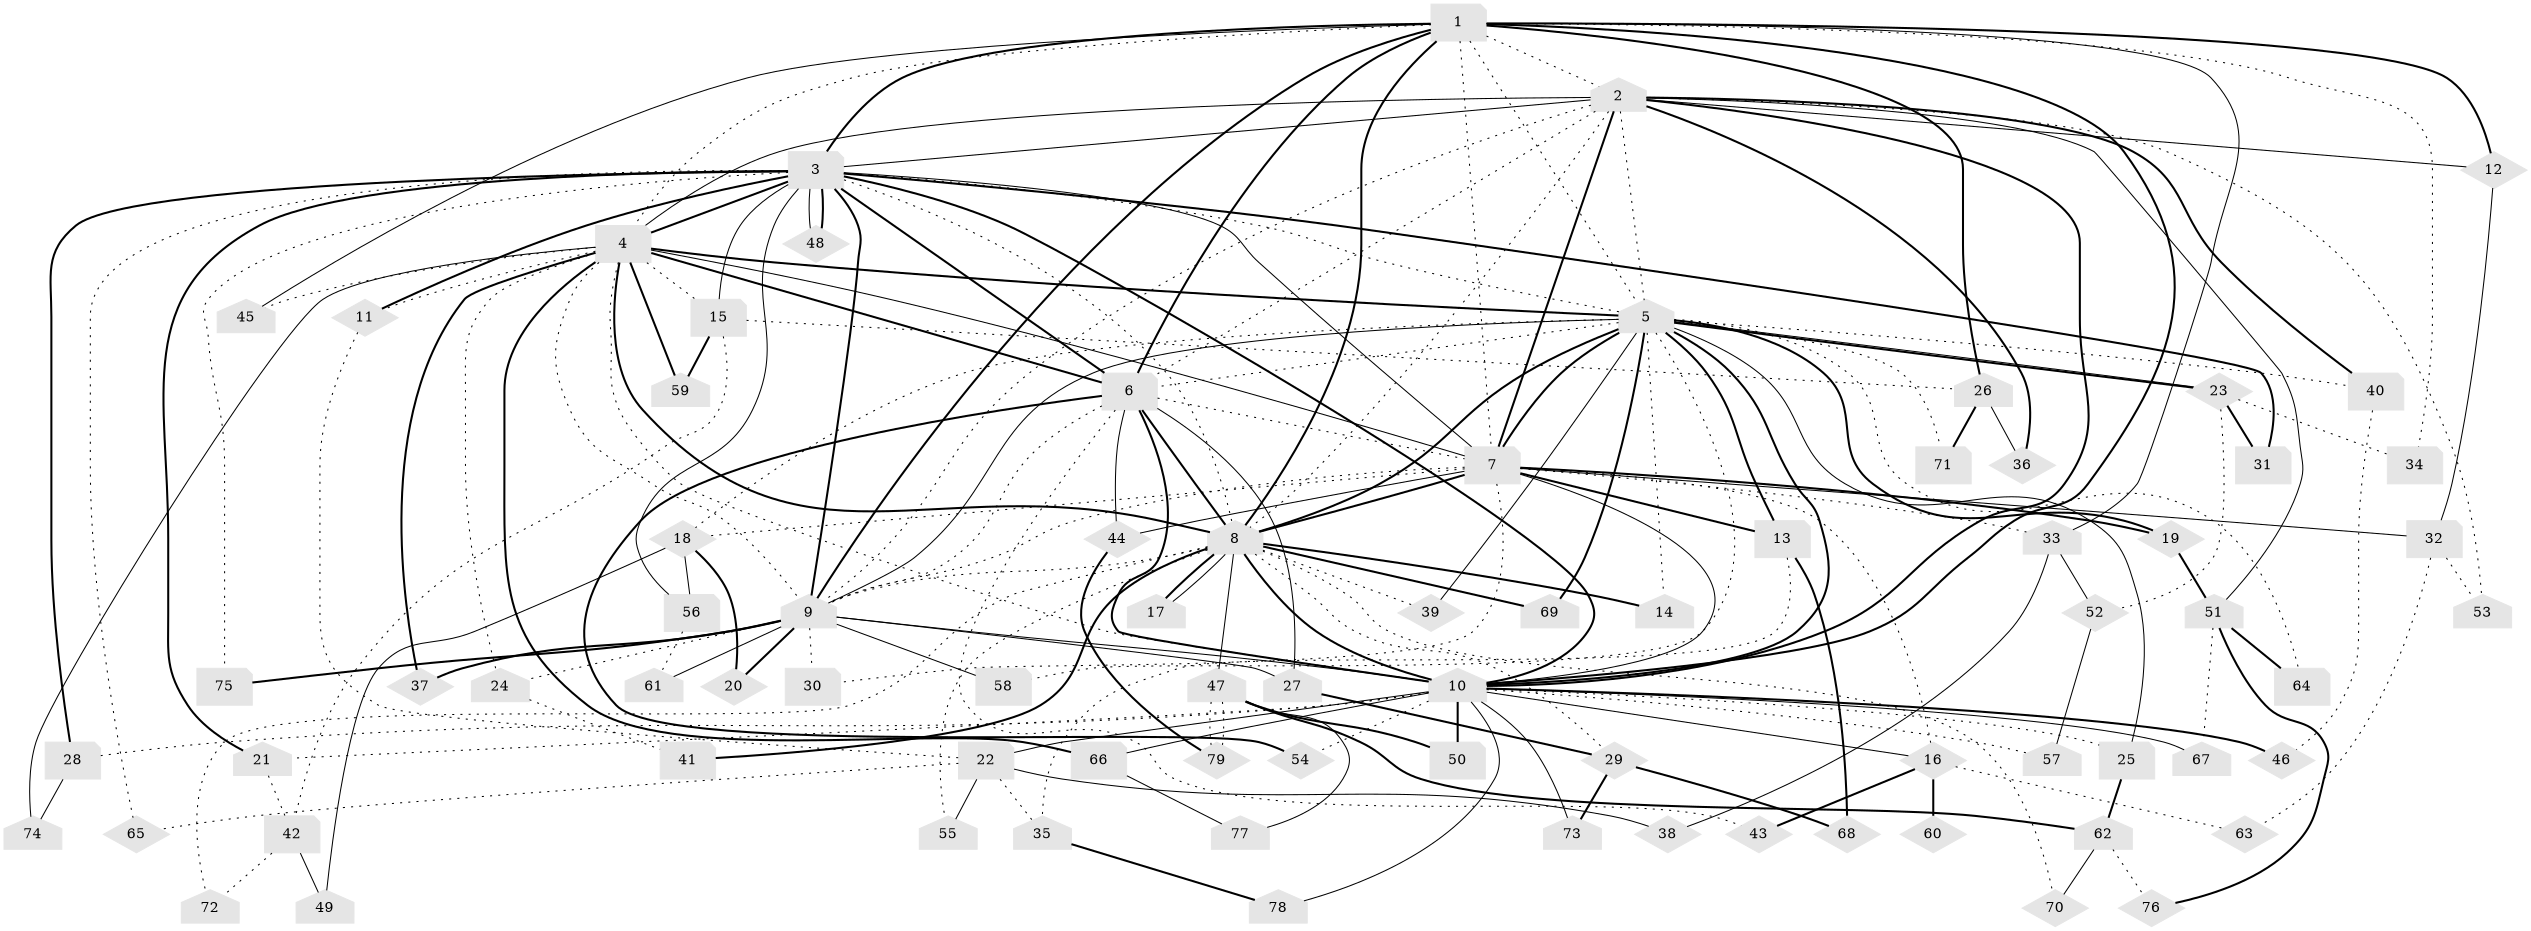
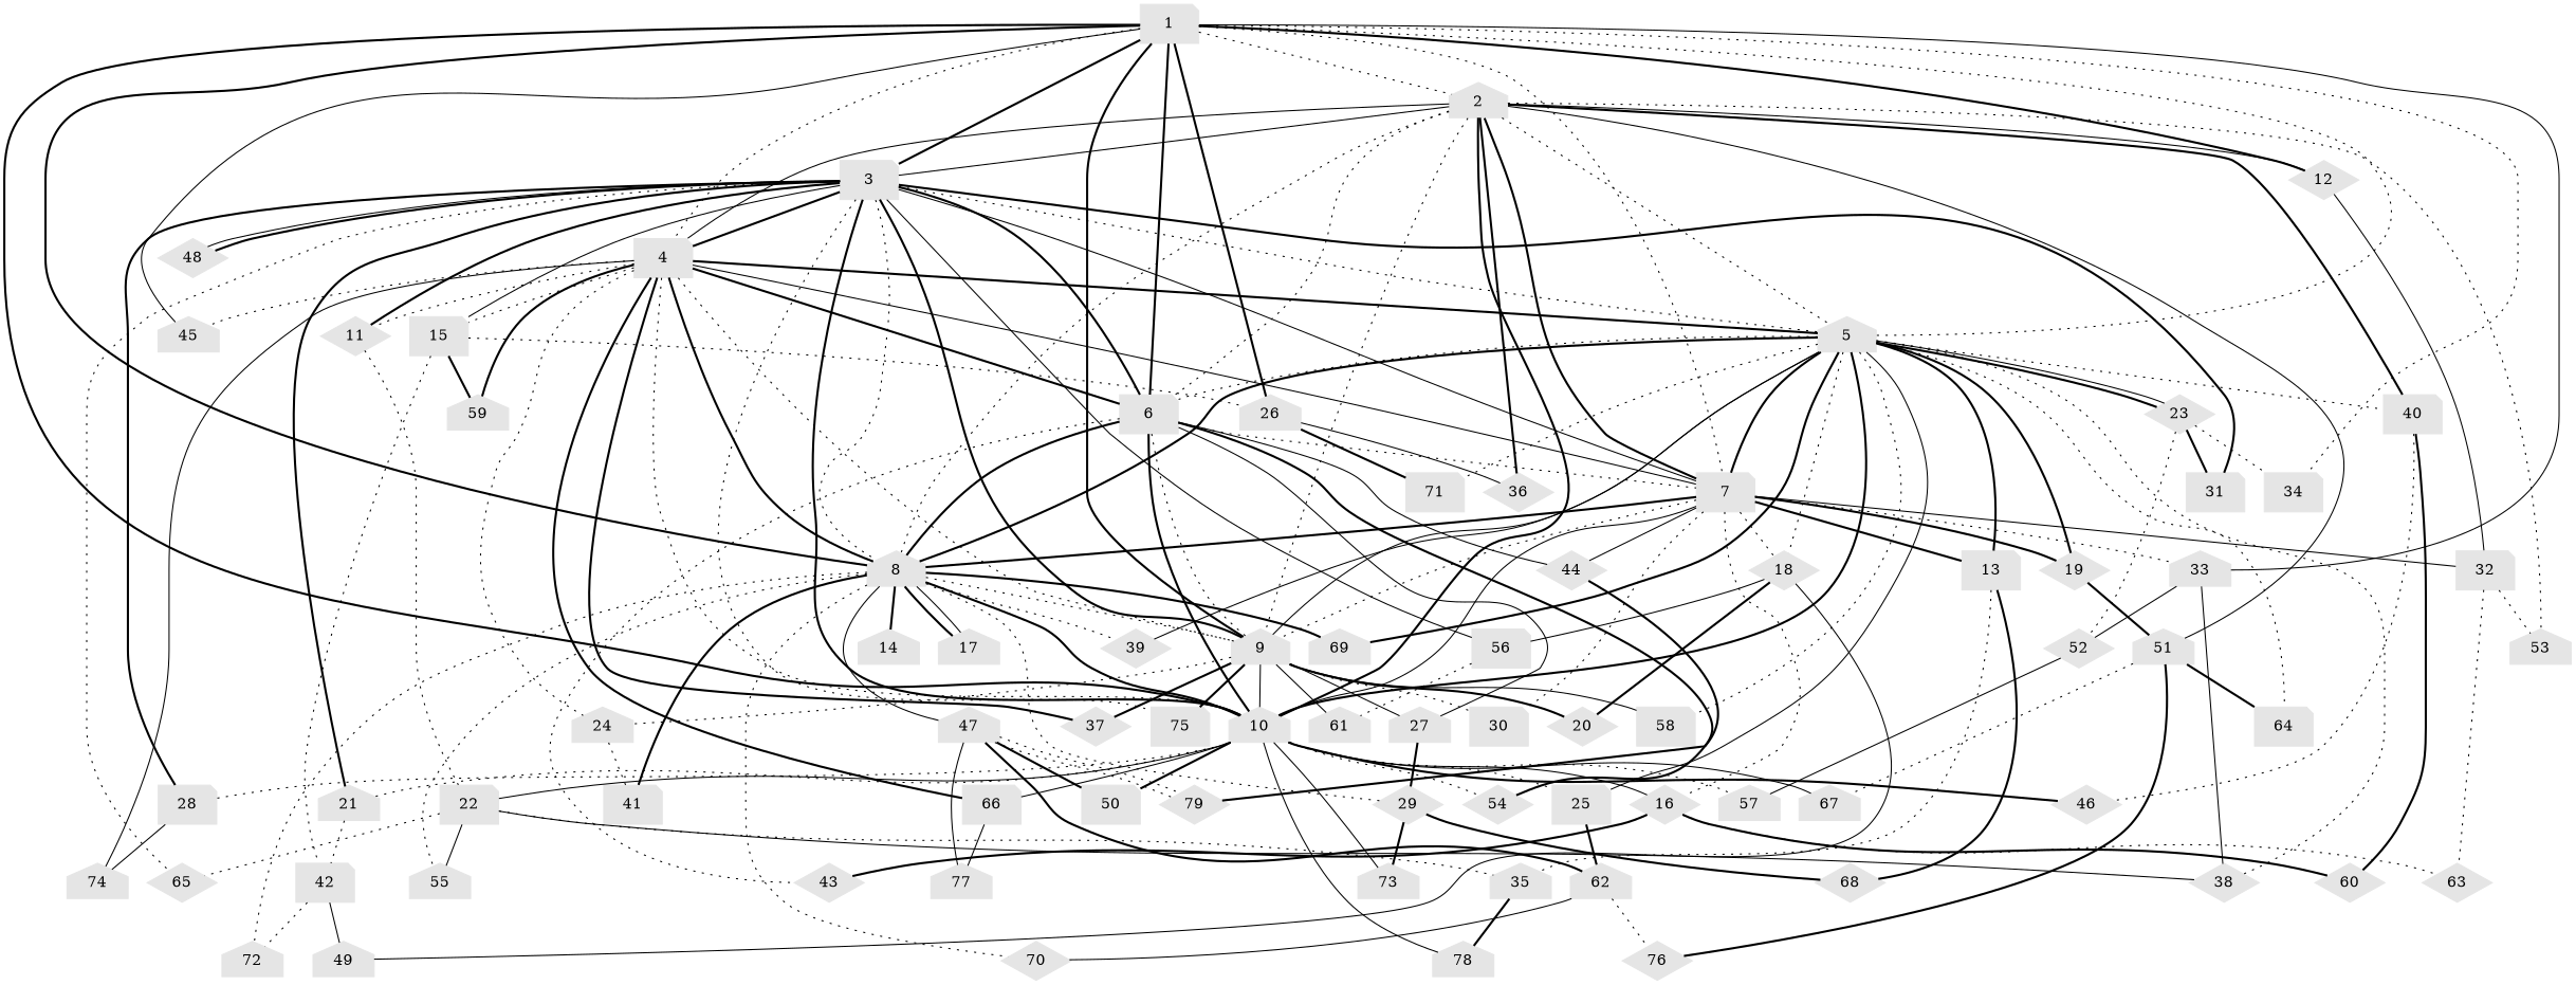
  graph {
    node [color=gray90 shape=house style=filled]
    edge [style=dotted]
    1 [shape=note]
    2
    3 [shape=note]
    4 [shape=note]
    5
    6 [shape=note]
    7 [shape=note]
    8
    9
    10
    12 [shape=diamond]
    26
    33
    34 [shape=note]
    45
    36 [shape=diamond]
    40 [shape=note]
    51
    53
    11 [shape=diamond]
    15 [shape=note]
    21
    28 [shape=note]
    31 [shape=note]
    48 [shape=diamond]
    56 [shape=note]
    65 [shape=diamond]
    75 [shape=note]
    24
    37 [shape=diamond]
    59
    66 [shape=note]
    74
    13 [shape=note]
    14
    18 [shape=diamond]
    19 [shape=diamond]
    23 [shape=diamond]
    25 [shape=note]
    39 [shape=diamond]
    58 [shape=note]
    64 [shape=note]
    69
    71 [shape=note]
    27
    43 [shape=diamond]
    44 [shape=diamond]
    54 [shape=diamond]
    16 [shape=diamond]
    30 [shape=note]
    32 [shape=note]
    17
    29 [shape=diamond]
    41 [shape=note]
    47
    55
    70 [shape=diamond]
    72
    20 [shape=diamond]
    61
    22 [shape=note]
    46 [shape=diamond]
    50 [shape=note]
    57
    67
    73
    78
    38 [shape=diamond]
    52 [shape=diamond]
    60 [shape=diamond]
    76 [shape=diamond]
    42 [shape=note]
    77
    35
    68 [shape=diamond]
    49
    62
    79 [shape=diamond]
    63 [shape=diamond]
    1 -- 2
    1 -- 3 [style=bold]
    1 -- 4
    1 -- 5
    1 -- 6 [style=bold]
    1 -- 7
    1 -- 8 [style=bold]
    1 -- 9 [style=bold]
    1 -- 10 [style=bold]
    1 -- 12 [style=bold]
    1 -- 26 [style=bold]
    1 -- 33 [style=solid]
    1 -- 34
    1 -- 45 [style=solid]
    2 -- 3 [style=solid]
    2 -- 4 [style=solid]
    2 -- 5
    2 -- 6
    2 -- 7 [style=bold]
    2 -- 8
    2 -- 9
    2 -- 10 [style=bold]
    2 -- 12 [style=solid]
    2 -- 36 [style=bold]
    2 -- 40 [style=bold]
    2 -- 51 [style=solid]
    2 -- 53
    3 -- 4 [style=bold]
    3 -- 5
    3 -- 6 [style=bold]
    3 -- 7 [style=solid]
    3 -- 8
    3 -- 9 [style=bold]
    3 -- 10 [style=bold]
    3 -- 11 [style=bold]
    3 -- 15 [style=solid]
    3 -- 21 [style=bold]
    3 -- 28 [style=bold]
    3 -- 31 [style=bold]
    3 -- 48 [style=solid]
    3 -- 48 [style=bold]
    3 -- 56 [style=solid]
    3 -- 65
    3 -- 75
    4 -- 5 [style=bold]
    4 -- 6 [style=bold]
    4 -- 7 [style=solid]
    4 -- 8 [style=bold]
    4 -- 9
    4 -- 10
    4 -- 45
    4 -- 11
    4 -- 15
    4 -- 24
    4 -- 37 [style=bold]
    4 -- 59 [style=bold]
    4 -- 66 [style=bold]
    4 -- 74 [style=solid]
    5 -- 6
    5 -- 7 [style=bold]
    5 -- 8 [style=bold]
    5 -- 9 [style=solid]
    5 -- 10 [style=bold]
    5 -- 40
    5 -- 13 [style=bold]
-   5 -- 14
+   5 -- 38
    5 -- 18
    5 -- 19 [style=bold]
    5 -- 23 [style=bold]
    5 -- 23 [style=solid]
    5 -- 25 [style=solid]
    5 -- 39 [style=solid]
    5 -- 58
    5 -- 64
    5 -- 69 [style=bold]
    5 -- 71
    6 -- 7
    6 -- 8 [style=bold]
    6 -- 9
    6 -- 10 [style=bold]
    6 -- 27 [style=solid]
    6 -- 43
    6 -- 44 [style=solid]
    6 -- 54 [style=bold]
    7 -- 8 [style=bold]
    7 -- 9
    7 -- 10 [style=solid]
    7 -- 33
    7 -- 13 [style=bold]
    7 -- 18
    7 -- 19 [style=bold]
    7 -- 44 [style=solid]
    7 -- 16
    7 -- 30
    7 -- 32 [style=solid]
    8 -- 9
    8 -- 10 [style=bold]
    8 -- 14 [style=bold]
    8 -- 39
    8 -- 69 [style=bold]
    8 -- 17 [style=bold]
    8 -- 17 [style=solid]
    8 -- 29
    8 -- 41 [style=bold]
    8 -- 47 [style=solid]
    8 -- 55
    8 -- 70
    8 -- 72
    9 -- 10 [style=solid]
    9 -- 75 [style=bold]
    9 -- 24
    9 -- 37 [style=bold]
    9 -- 58 [style=solid]
    9 -- 27 [style=solid]
    9 -- 30
    9 -- 20 [style=bold]
    9 -- 61 [style=solid]
    10 -- 21
    10 -- 28
    10 -- 66 [style=solid]
    10 -- 25
    10 -- 54
    10 -- 16 [style=solid]
    10 -- 22 [style=solid]
    10 -- 46 [style=bold]
    10 -- 50 [style=bold]
    10 -- 57
    10 -- 67 [style=solid]
    10 -- 73 [style=solid]
    10 -- 78 [style=solid]
    12 -- 32 [style=solid]
    26 -- 36 [style=solid]
    26 -- 71 [style=bold]
    33 -- 38 [style=solid]
    33 -- 52 [style=solid]
    40 -- 46
+   40 -- 60 [style=bold]
    51 -- 64 [style=bold]
    51 -- 67
    51 -- 76 [style=bold]
    11 -- 22
    15 -- 26
    15 -- 59 [style=bold]
    15 -- 42
    21 -- 42
    28 -- 74 [style=solid]
    56 -- 61
    24 -- 41
    66 -- 77 [style=solid]
    13 -- 35
    13 -- 68 [style=bold]
    18 -- 56 [style=solid]
    18 -- 20 [style=bold]
    18 -- 49 [style=solid]
    19 -- 51 [style=bold]
    23 -- 34
    23 -- 31 [style=bold]
    23 -- 52
    25 -- 62 [style=bold]
    27 -- 29 [style=bold]
    44 -- 79 [style=bold]
    16 -- 43 [style=bold]
    16 -- 60 [style=bold]
    16 -- 63
    32 -- 53
    32 -- 63
    29 -- 73 [style=bold]
    29 -- 68 [style=bold]
    47 -- 50 [style=bold]
    47 -- 77 [style=solid]
    47 -- 62 [style=bold]
    47 -- 79
    47 -- 79
    22 -- 65
    22 -- 55 [style=solid]
    22 -- 38 [style=solid]
    22 -- 35
    52 -- 57 [style=solid]
    42 -- 72
    42 -- 49 [style=solid]
    35 -- 78 [style=bold]
    62 -- 70 [style=solid]
    62 -- 76
  }
